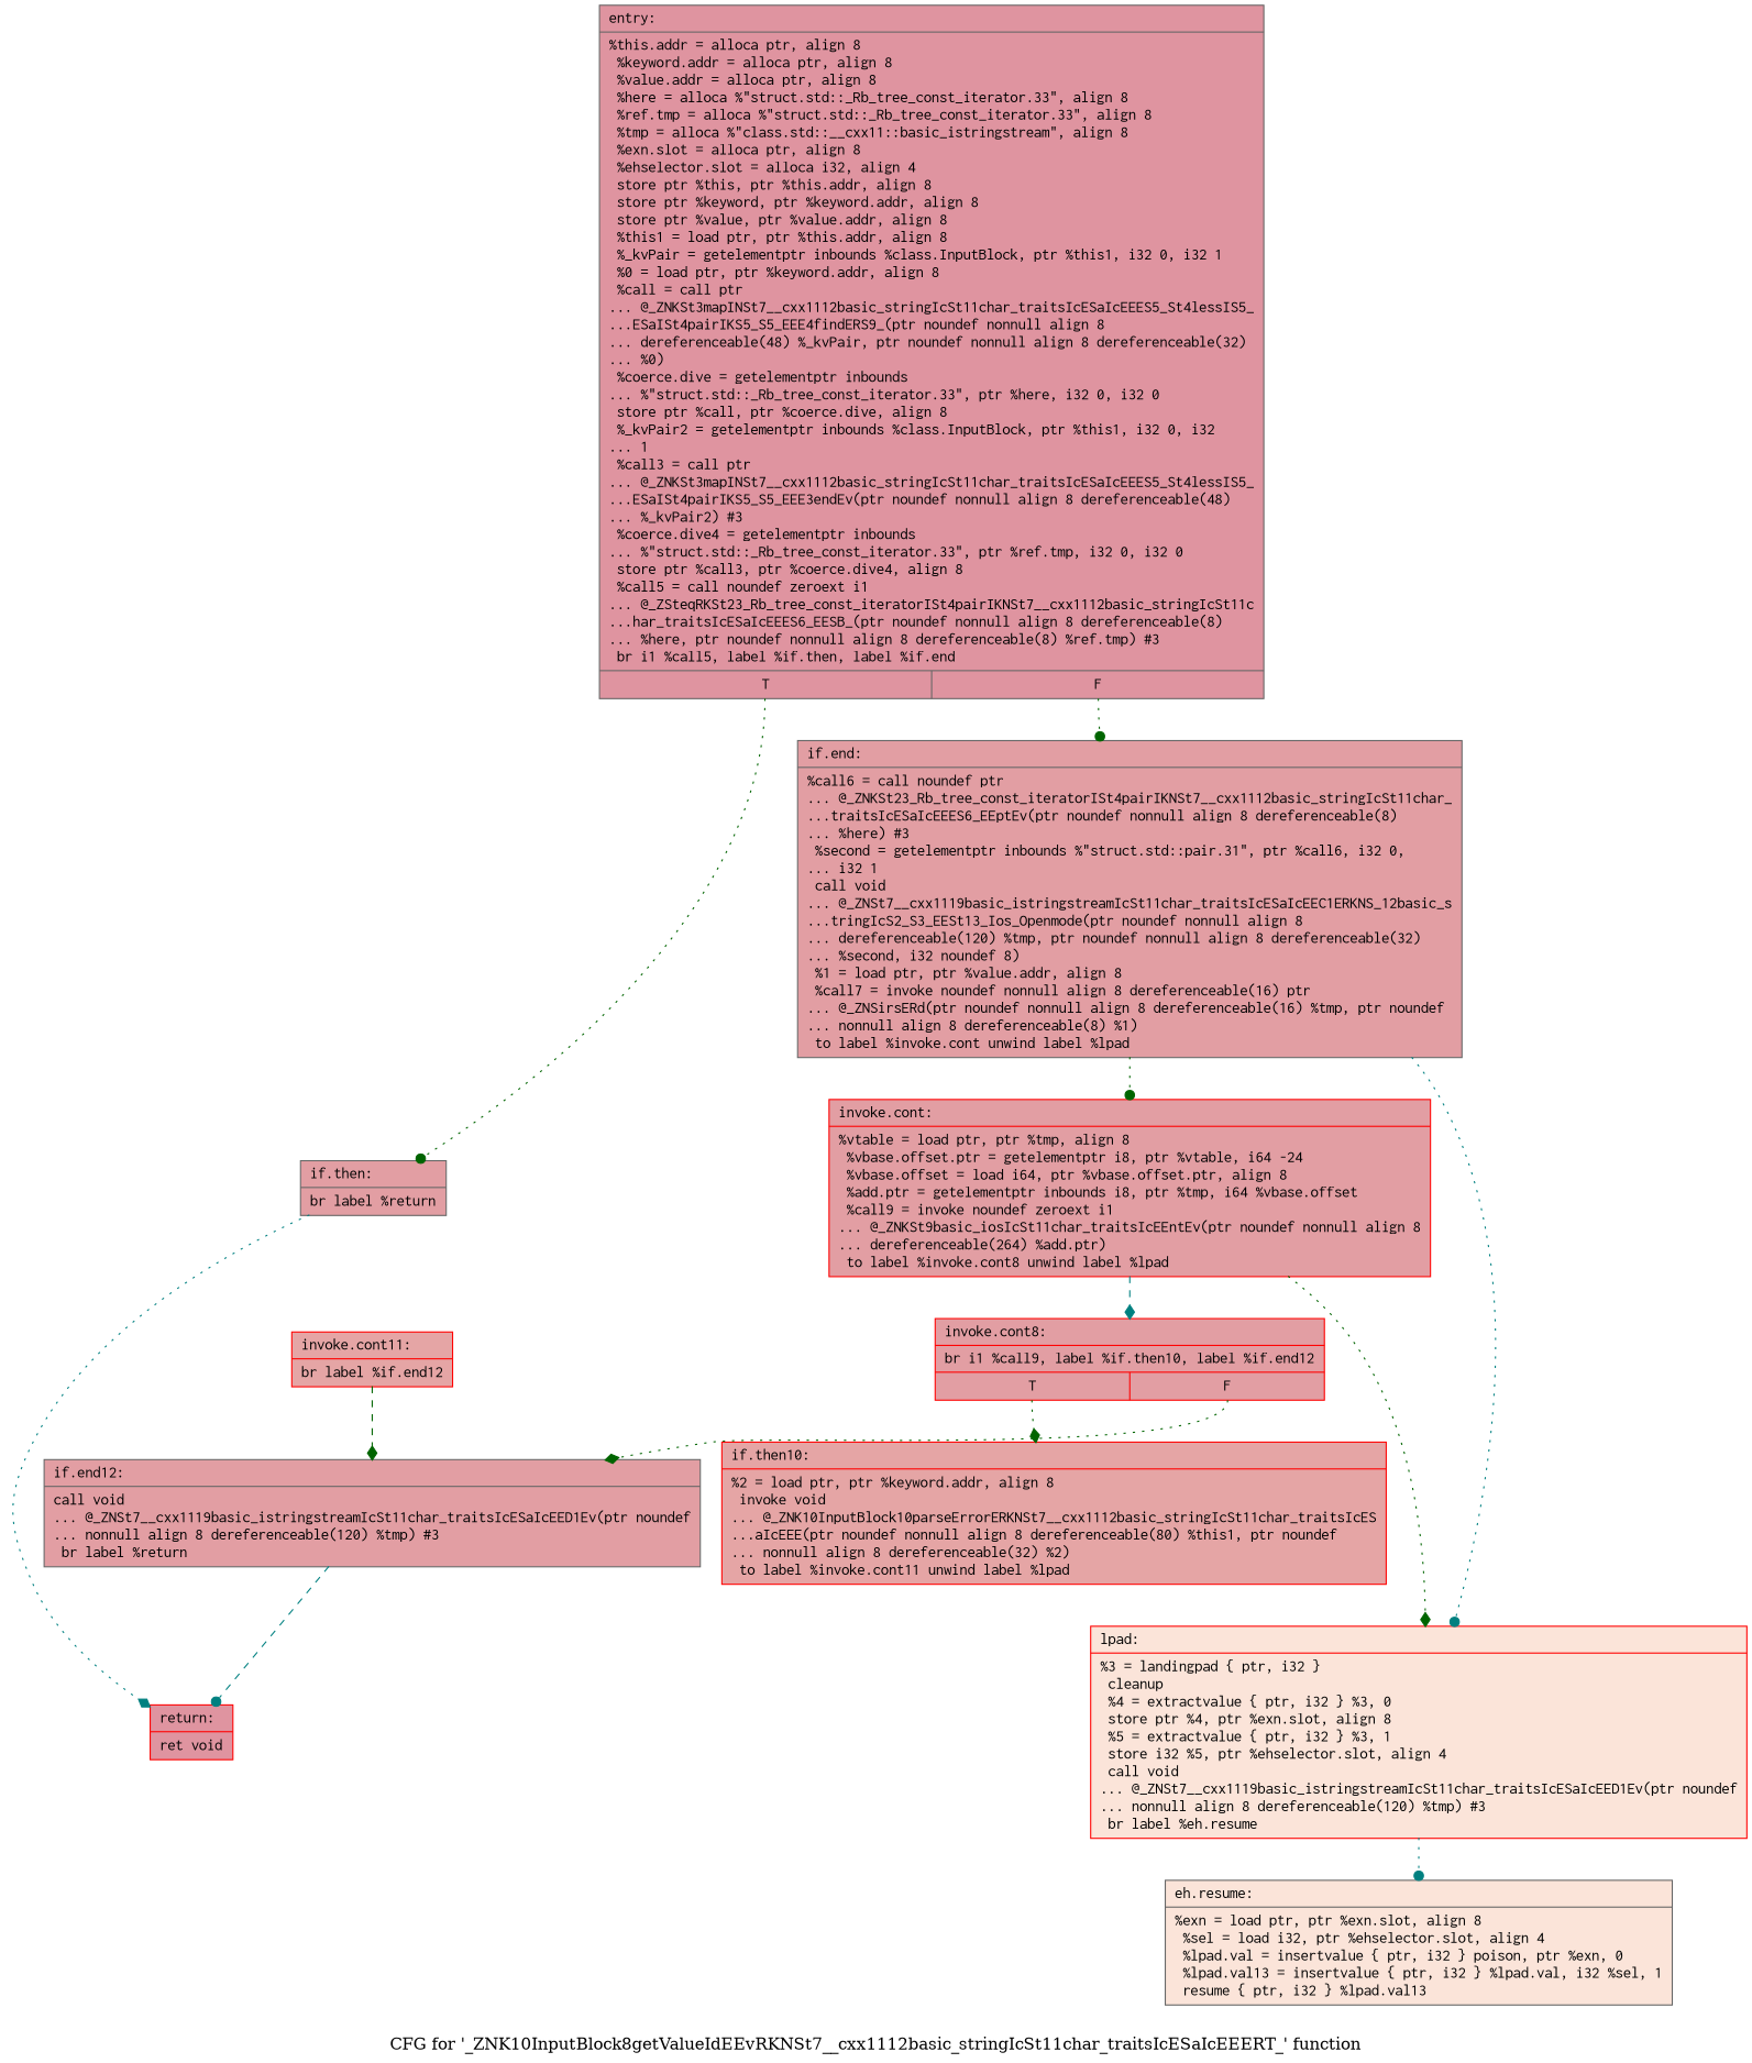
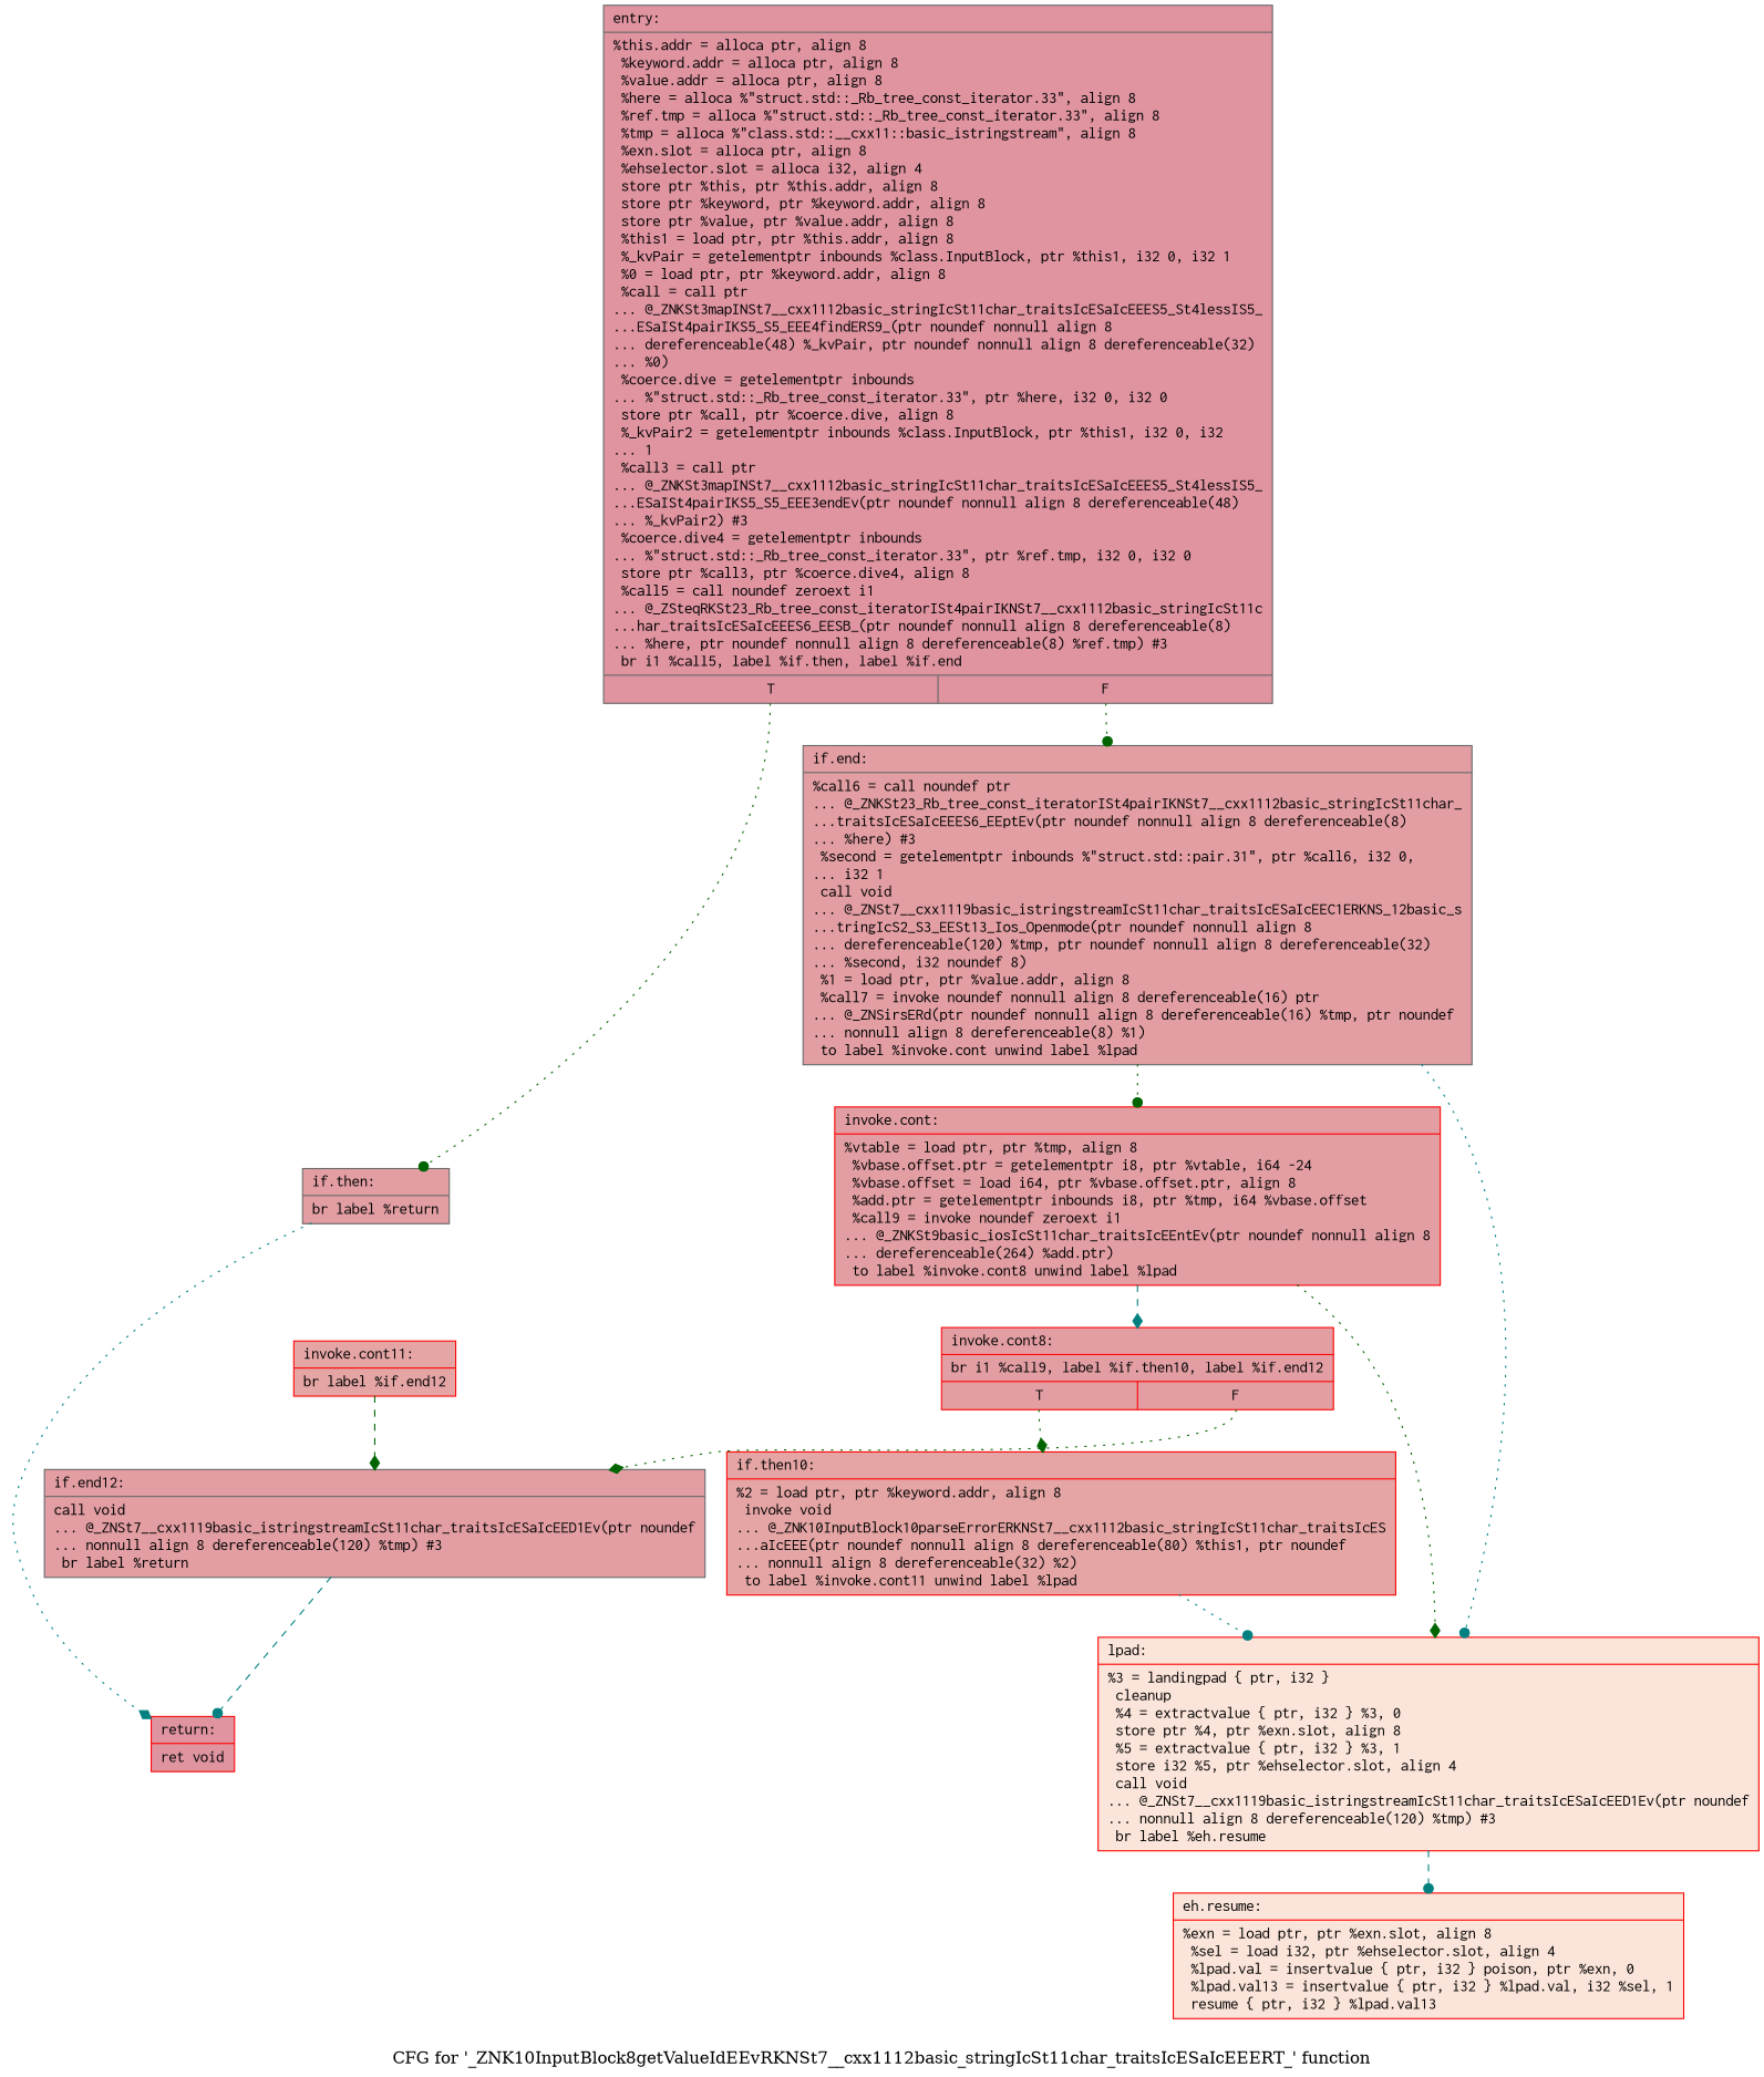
  digraph {
    label="CFG for '_ZNK10InputBlock8getValueIdEEvRKNSt7__cxx1112basic_stringIcSt11char_traitsIcESaIcEEERT_' function"
    node [color=red fillcolor="#be242e70" fontname=Courier shape=record style=filled]
    edge [arrowhead=dot color=darkgreen style=dotted]
    n1 [color=gray40 fillcolor="#b70d2870" label="{entry:\l|  %this.addr = alloca ptr, align 8\l  %keyword.addr = alloca ptr, align 8\l  %value.addr = alloca ptr, align 8\l  %here = alloca %\"struct.std::_Rb_tree_const_iterator.33\", align 8\l  %ref.tmp = alloca %\"struct.std::_Rb_tree_const_iterator.33\", align 8\l  %tmp = alloca %\"class.std::__cxx11::basic_istringstream\", align 8\l  %exn.slot = alloca ptr, align 8\l  %ehselector.slot = alloca i32, align 4\l  store ptr %this, ptr %this.addr, align 8\l  store ptr %keyword, ptr %keyword.addr, align 8\l  store ptr %value, ptr %value.addr, align 8\l  %this1 = load ptr, ptr %this.addr, align 8\l  %_kvPair = getelementptr inbounds %class.InputBlock, ptr %this1, i32 0, i32 1\l  %0 = load ptr, ptr %keyword.addr, align 8\l  %call = call ptr\l... @_ZNKSt3mapINSt7__cxx1112basic_stringIcSt11char_traitsIcESaIcEEES5_St4lessIS5_\l...ESaISt4pairIKS5_S5_EEE4findERS9_(ptr noundef nonnull align 8\l... dereferenceable(48) %_kvPair, ptr noundef nonnull align 8 dereferenceable(32)\l... %0)\l  %coerce.dive = getelementptr inbounds\l... %\"struct.std::_Rb_tree_const_iterator.33\", ptr %here, i32 0, i32 0\l  store ptr %call, ptr %coerce.dive, align 8\l  %_kvPair2 = getelementptr inbounds %class.InputBlock, ptr %this1, i32 0, i32\l... 1\l  %call3 = call ptr\l... @_ZNKSt3mapINSt7__cxx1112basic_stringIcSt11char_traitsIcESaIcEEES5_St4lessIS5_\l...ESaISt4pairIKS5_S5_EEE3endEv(ptr noundef nonnull align 8 dereferenceable(48)\l... %_kvPair2) #3\l  %coerce.dive4 = getelementptr inbounds\l... %\"struct.std::_Rb_tree_const_iterator.33\", ptr %ref.tmp, i32 0, i32 0\l  store ptr %call3, ptr %coerce.dive4, align 8\l  %call5 = call noundef zeroext i1\l... @_ZSteqRKSt23_Rb_tree_const_iteratorISt4pairIKNSt7__cxx1112basic_stringIcSt11c\l...har_traitsIcESaIcEEES6_EESB_(ptr noundef nonnull align 8 dereferenceable(8)\l... %here, ptr noundef nonnull align 8 dereferenceable(8) %ref.tmp) #3\l  br i1 %call5, label %if.then, label %if.end\l|{<s0>T|<s1>F}}"]
    n2 [color=gray40 label="{if.then:\l|  br label %return\l}"]
    n3 [color=gray40 label="{if.end:\l|  %call6 = call noundef ptr\l... @_ZNKSt23_Rb_tree_const_iteratorISt4pairIKNSt7__cxx1112basic_stringIcSt11char_\l...traitsIcESaIcEEES6_EEptEv(ptr noundef nonnull align 8 dereferenceable(8)\l... %here) #3\l  %second = getelementptr inbounds %\"struct.std::pair.31\", ptr %call6, i32 0,\l... i32 1\l  call void\l... @_ZNSt7__cxx1119basic_istringstreamIcSt11char_traitsIcESaIcEEC1ERKNS_12basic_s\l...tringIcS2_S3_EESt13_Ios_Openmode(ptr noundef nonnull align 8\l... dereferenceable(120) %tmp, ptr noundef nonnull align 8 dereferenceable(32)\l... %second, i32 noundef 8)\l  %1 = load ptr, ptr %value.addr, align 8\l  %call7 = invoke noundef nonnull align 8 dereferenceable(16) ptr\l... @_ZNSirsERd(ptr noundef nonnull align 8 dereferenceable(16) %tmp, ptr noundef\l... nonnull align 8 dereferenceable(8) %1)\l          to label %invoke.cont unwind label %lpad\l}"]
    n4 [fillcolor="#b70d2870" label="{return:\l|  ret void\l}"]
    n5 [label="{invoke.cont:\l|  %vtable = load ptr, ptr %tmp, align 8\l  %vbase.offset.ptr = getelementptr i8, ptr %vtable, i64 -24\l  %vbase.offset = load i64, ptr %vbase.offset.ptr, align 8\l  %add.ptr = getelementptr inbounds i8, ptr %tmp, i64 %vbase.offset\l  %call9 = invoke noundef zeroext i1\l... @_ZNKSt9basic_iosIcSt11char_traitsIcEEntEv(ptr noundef nonnull align 8\l... dereferenceable(264) %add.ptr)\l          to label %invoke.cont8 unwind label %lpad\l}"]
    n6 [fillcolor="#f5c1a970" label="{lpad:\l|  %3 = landingpad \{ ptr, i32 \}\l          cleanup\l  %4 = extractvalue \{ ptr, i32 \} %3, 0\l  store ptr %4, ptr %exn.slot, align 8\l  %5 = extractvalue \{ ptr, i32 \} %3, 1\l  store i32 %5, ptr %ehselector.slot, align 4\l  call void\l... @_ZNSt7__cxx1119basic_istringstreamIcSt11char_traitsIcESaIcEED1Ev(ptr noundef\l... nonnull align 8 dereferenceable(120) %tmp) #3\l  br label %eh.resume\l}"]
    n7 [label="{invoke.cont8:\l|  br i1 %call9, label %if.then10, label %if.end12\l|{<s0>T|<s1>F}}"]
-   n8 [color=gray40 fillcolor="#f5c1a970" label="{eh.resume:\l|  %exn = load ptr, ptr %exn.slot, align 8\l  %sel = load i32, ptr %ehselector.slot, align 4\l  %lpad.val = insertvalue \{ ptr, i32 \} poison, ptr %exn, 0\l  %lpad.val13 = insertvalue \{ ptr, i32 \} %lpad.val, i32 %sel, 1\l  resume \{ ptr, i32 \} %lpad.val13\l}"]
+   n8 [fillcolor="#f5c1a970" label="{eh.resume:\l|  %exn = load ptr, ptr %exn.slot, align 8\l  %sel = load i32, ptr %ehselector.slot, align 4\l  %lpad.val = insertvalue \{ ptr, i32 \} poison, ptr %exn, 0\l  %lpad.val13 = insertvalue \{ ptr, i32 \} %lpad.val, i32 %sel, 1\l  resume \{ ptr, i32 \} %lpad.val13\l}"]
    n9 [fillcolor="#c5333470" label="{if.then10:\l|  %2 = load ptr, ptr %keyword.addr, align 8\l  invoke void\l... @_ZNK10InputBlock10parseErrorERKNSt7__cxx1112basic_stringIcSt11char_traitsIcES\l...aIcEEE(ptr noundef nonnull align 8 dereferenceable(80) %this1, ptr noundef\l... nonnull align 8 dereferenceable(32) %2)\l          to label %invoke.cont11 unwind label %lpad\l}"]
    n10 [color=gray40 label="{if.end12:\l|  call void\l... @_ZNSt7__cxx1119basic_istringstreamIcSt11char_traitsIcESaIcEED1Ev(ptr noundef\l... nonnull align 8 dereferenceable(120) %tmp) #3\l  br label %return\l}"]
    n11 [fillcolor="#c5333470" label="{invoke.cont11:\l|  br label %if.end12\l}"]
    n1 -> n2 [tailport=s0]
    n1 -> n3 [tailport=s1]
    n2 -> n4 [arrowhead=diamond color=teal]
    n3 -> n5
    n3 -> n6 [color=teal]
    n5 -> n6 [arrowhead=diamond]
    n5 -> n7 [arrowhead=diamond color=teal style=dashed]
-   n6 -> n8 [color=teal]
+   n6 -> n8 [color=teal style=dashed]
    n7 -> n9 [arrowhead=diamond tailport=s0]
    n7 -> n10 [arrowhead=diamond tailport=s1]
+   n9 -> n6 [color=teal]
    n10 -> n4 [color=teal style=dashed]
    n11 -> n10 [arrowhead=diamond style=dashed]
  }
